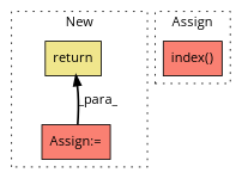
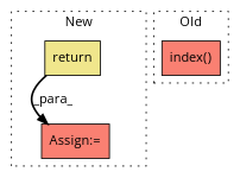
  digraph {
    fontname="Open Sans"
    node [shape=box style=filled fillcolor=salmon fontname="Open Sans"]
    n1 [a=93 l=7 label=return s=4925 fillcolor=khaki]
    n2 [a=68 l=3 label="Assign:=" s=4525]
    n3 [a=75 l="24,1" label="index()" s="3195,3232"]
    subgraph cluster_1 {
      label=New
      style=dotted
      n1
      n2
    }
    subgraph cluster_2 {
-     label=Assign
+     label=Old
      style=dotted
      n3
    }
-   n2 -> n1 [label=_para_ style=bold fontname="Open Sans"]
+   n1 -> n2 [label=_para_ style=bold fontname="Open Sans"]
  }
